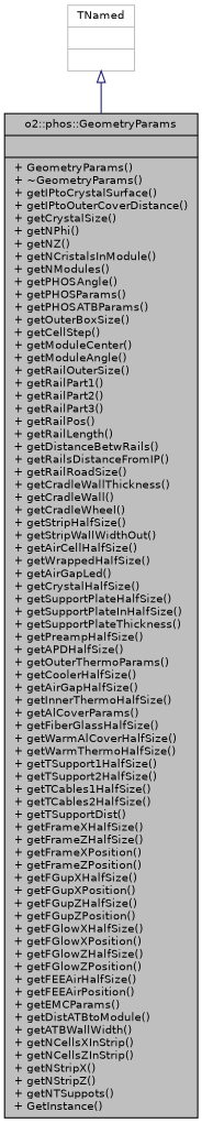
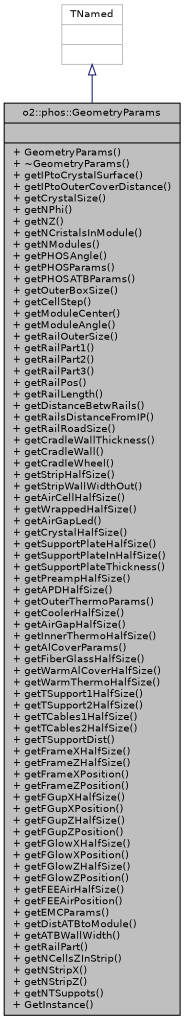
  digraph {
    node [fontname=Helvetica fontsize=10 shape=record]
-   n1 [color=black fillcolor=grey75 fontcolor=black height=0.2 label="{o2::phos::GeometryParams\n||+ GeometryParams()\l+ ~GeometryParams()\l+ getIPtoCrystalSurface()\l+ getIPtoOuterCoverDistance()\l+ getCrystalSize()\l+ getNPhi()\l+ getNZ()\l+ getNCristalsInModule()\l+ getNModules()\l+ getPHOSAngle()\l+ getPHOSParams()\l+ getPHOSATBParams()\l+ getOuterBoxSize()\l+ getCellStep()\l+ getModuleCenter()\l+ getModuleAngle()\l+ getRailOuterSize()\l+ getRailPart1()\l+ getRailPart2()\l+ getRailPart3()\l+ getRailPos()\l+ getRailLength()\l+ getDistanceBetwRails()\l+ getRailsDistanceFromIP()\l+ getRailRoadSize()\l+ getCradleWallThickness()\l+ getCradleWall()\l+ getCradleWheel()\l+ getStripHalfSize()\l+ getStripWallWidthOut()\l+ getAirCellHalfSize()\l+ getWrappedHalfSize()\l+ getAirGapLed()\l+ getCrystalHalfSize()\l+ getSupportPlateHalfSize()\l+ getSupportPlateInHalfSize()\l+ getSupportPlateThickness()\l+ getPreampHalfSize()\l+ getAPDHalfSize()\l+ getOuterThermoParams()\l+ getCoolerHalfSize()\l+ getAirGapHalfSize()\l+ getInnerThermoHalfSize()\l+ getAlCoverParams()\l+ getFiberGlassHalfSize()\l+ getWarmAlCoverHalfSize()\l+ getWarmThermoHalfSize()\l+ getTSupport1HalfSize()\l+ getTSupport2HalfSize()\l+ getTCables1HalfSize()\l+ getTCables2HalfSize()\l+ getTSupportDist()\l+ getFrameXHalfSize()\l+ getFrameZHalfSize()\l+ getFrameXPosition()\l+ getFrameZPosition()\l+ getFGupXHalfSize()\l+ getFGupXPosition()\l+ getFGupZHalfSize()\l+ getFGupZPosition()\l+ getFGlowXHalfSize()\l+ getFGlowXPosition()\l+ getFGlowZHalfSize()\l+ getFGlowZPosition()\l+ getFEEAirHalfSize()\l+ getFEEAirPosition()\l+ getEMCParams()\l+ getDistATBtoModule()\l+ getATBWallWidth()\l+ getNCellsXInStrip()\l+ getNCellsZInStrip()\l+ getNStripX()\l+ getNStripZ()\l+ getNTSuppots()\l+ GetInstance()\l}" style=filled width=0.4]
+   n1 [color=black fillcolor=grey75 fontcolor=black height=0.2 label="{o2::phos::GeometryParams\n||+ GeometryParams()\l+ ~GeometryParams()\l+ getIPtoCrystalSurface()\l+ getIPtoOuterCoverDistance()\l+ getCrystalSize()\l+ getNPhi()\l+ getNZ()\l+ getNCristalsInModule()\l+ getNModules()\l+ getPHOSAngle()\l+ getPHOSParams()\l+ getPHOSATBParams()\l+ getOuterBoxSize()\l+ getCellStep()\l+ getModuleCenter()\l+ getModuleAngle()\l+ getRailOuterSize()\l+ getRailPart1()\l+ getRailPart2()\l+ getRailPart3()\l+ getRailPos()\l+ getRailLength()\l+ getDistanceBetwRails()\l+ getRailsDistanceFromIP()\l+ getRailRoadSize()\l+ getCradleWallThickness()\l+ getCradleWall()\l+ getCradleWheel()\l+ getStripHalfSize()\l+ getStripWallWidthOut()\l+ getAirCellHalfSize()\l+ getWrappedHalfSize()\l+ getAirGapLed()\l+ getCrystalHalfSize()\l+ getSupportPlateHalfSize()\l+ getSupportPlateInHalfSize()\l+ getSupportPlateThickness()\l+ getPreampHalfSize()\l+ getAPDHalfSize()\l+ getOuterThermoParams()\l+ getCoolerHalfSize()\l+ getAirGapHalfSize()\l+ getInnerThermoHalfSize()\l+ getAlCoverParams()\l+ getFiberGlassHalfSize()\l+ getWarmAlCoverHalfSize()\l+ getWarmThermoHalfSize()\l+ getTSupport1HalfSize()\l+ getTSupport2HalfSize()\l+ getTCables1HalfSize()\l+ getTCables2HalfSize()\l+ getTSupportDist()\l+ getFrameXHalfSize()\l+ getFrameZHalfSize()\l+ getFrameXPosition()\l+ getFrameZPosition()\l+ getFGupXHalfSize()\l+ getFGupXPosition()\l+ getFGupZHalfSize()\l+ getFGupZPosition()\l+ getFGlowXHalfSize()\l+ getFGlowXPosition()\l+ getFGlowZHalfSize()\l+ getFGlowZPosition()\l+ getFEEAirHalfSize()\l+ getFEEAirPosition()\l+ getEMCParams()\l+ getDistATBtoModule()\l+ getATBWallWidth()\l+ getRailPart()\l+ getNCellsZInStrip()\l+ getNStripX()\l+ getNStripZ()\l+ getNTSuppots()\l+ GetInstance()\l}" style=filled width=0.4]
    n2 [color=grey75 height=0.2 label="{TNamed\n||}" width=0.4]
    n2 -> n1 [arrowtail=onormal color=midnightblue dir=back fontname=Helvetica fontsize=10 labelfontname=Helvetica labelfontsize=10 style=solid]
  }
